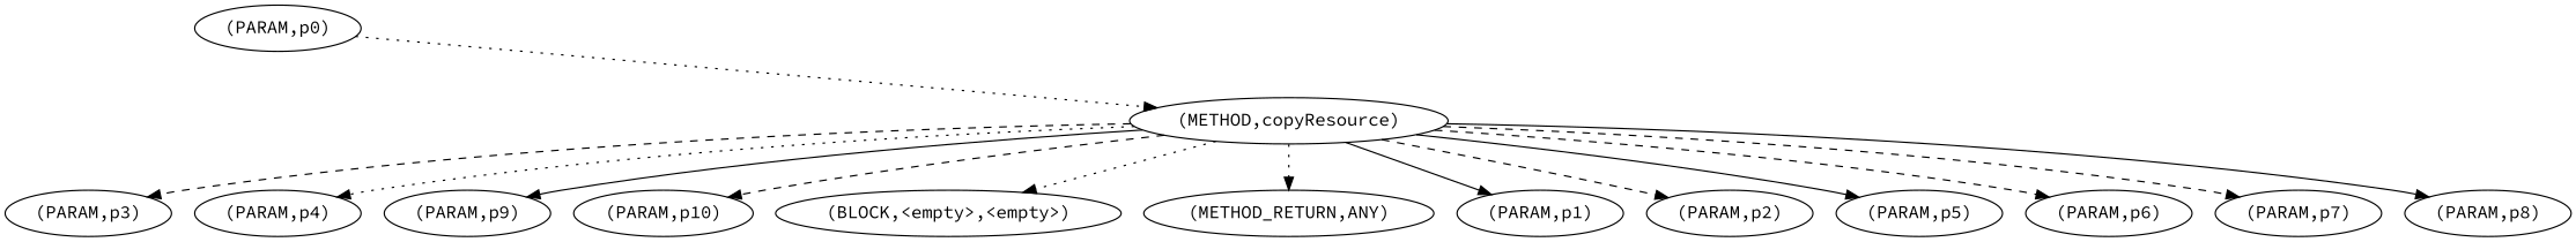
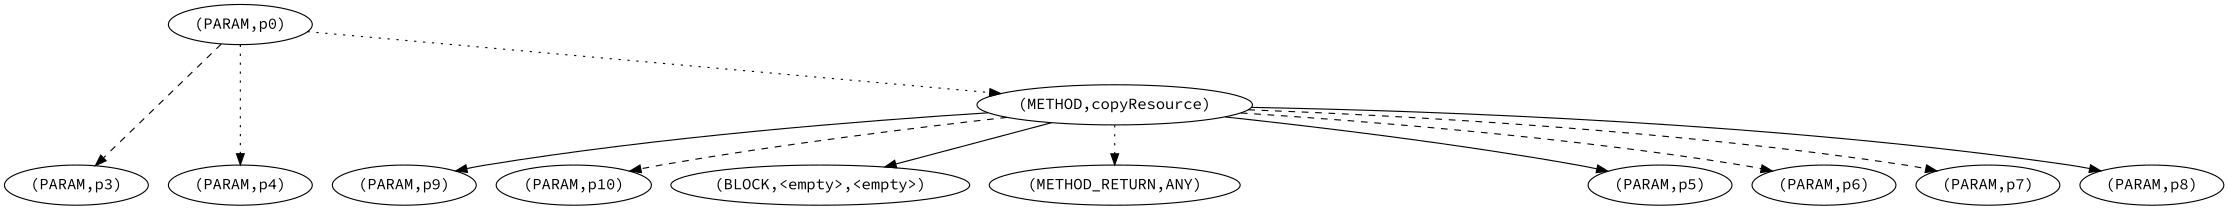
  digraph {
    fontname="Source Code Pro"
    node [fontname="Source Code Pro"]
    edge [fontname="Source Code Pro" style=dashed]
    n1 [label=<(METHOD,copyResource)>]
-   n2 [label=<(PARAM,p1)>]
-   n3 [label=<(PARAM,p2)>]
    n4 [label=<(PARAM,p3)>]
    n5 [label=<(PARAM,p4)>]
    n6 [label=<(PARAM,p5)>]
    n7 [label=<(PARAM,p6)>]
    n8 [label=<(PARAM,p7)>]
    n9 [label=<(PARAM,p8)>]
    n10 [label=<(PARAM,p9)>]
    n11 [label=<(PARAM,p10)>]
    n12 [label=<(BLOCK,&lt;empty&gt;,&lt;empty&gt;)>]
    n13 [label=<(METHOD_RETURN,ANY)>]
    n14 [label=<(PARAM,p0)>]
-   n1 -> n2 [style=solid]
-   n1 -> n3
-   n1 -> n4
-   n1 -> n5 [style=dotted]
+   n14 -> n4
+   n14 -> n5 [style=dotted]
    n1 -> n6 [style=solid]
    n1 -> n7
    n1 -> n8
    n1 -> n9 [style=solid]
    n1 -> n10 [style=solid]
    n1 -> n11
-   n1 -> n12 [style=dotted]
+   n1 -> n12 [style=solid]
    n1 -> n13 [style=dotted]
    n14 -> n1 [style=dotted]
  }
